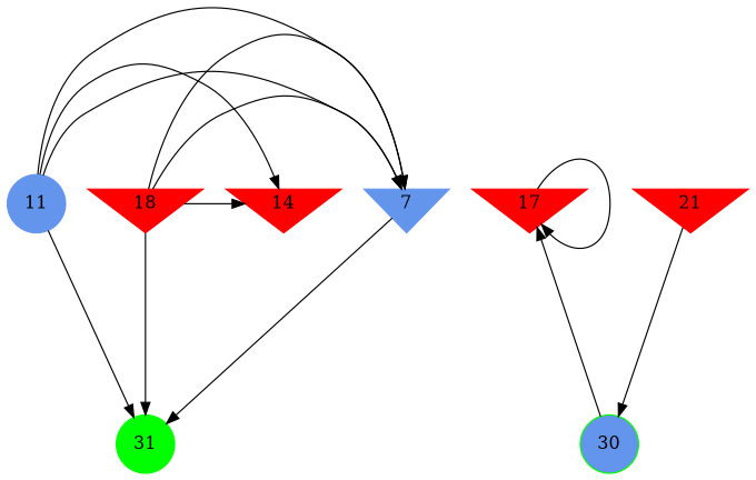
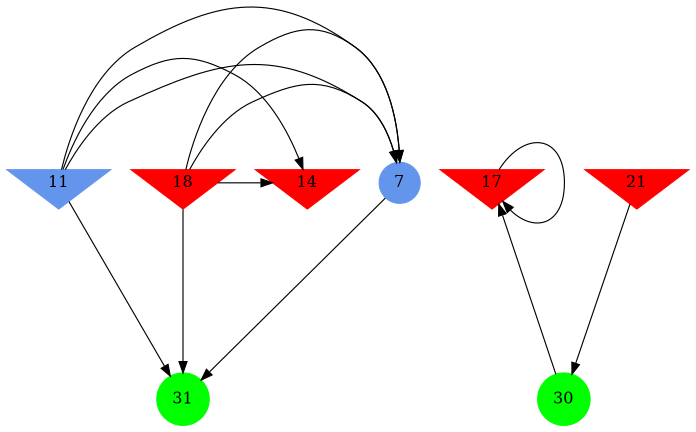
  digraph {
    fontname="DejaVu Serif"
    ranksep=2.0
    node [color=red fontname="DejaVu Serif" shape=invtriangle style=filled]
    edge [fontname="DejaVu Serif"]
-   7 [color=cornflowerblue]
-   11 [color=cornflowerblue shape=circle]
+   7 [color=cornflowerblue shape=circle]
+   11 [color=cornflowerblue]
    14
    17
    18
    21
-   30 [color=green shape=circle fillcolor=cornflowerblue]
+   30 [color=green shape=circle]
    31 [color=green shape=circle]
    subgraph sub_1 {
      rank=same
      7
      11
      14
      17
      18
      21
    }
    subgraph sub_2 {
      rank=same
    }
    subgraph sub_3 {
      rank=same
      30
      31
    }
    7 -> 31
    11 -> 7
    11 -> 7
    11 -> 14
    11 -> 31
    17 -> 17
    18 -> 7
    18 -> 7
    18 -> 14
    18 -> 31
    21 -> 30
    30 -> 17
  }
